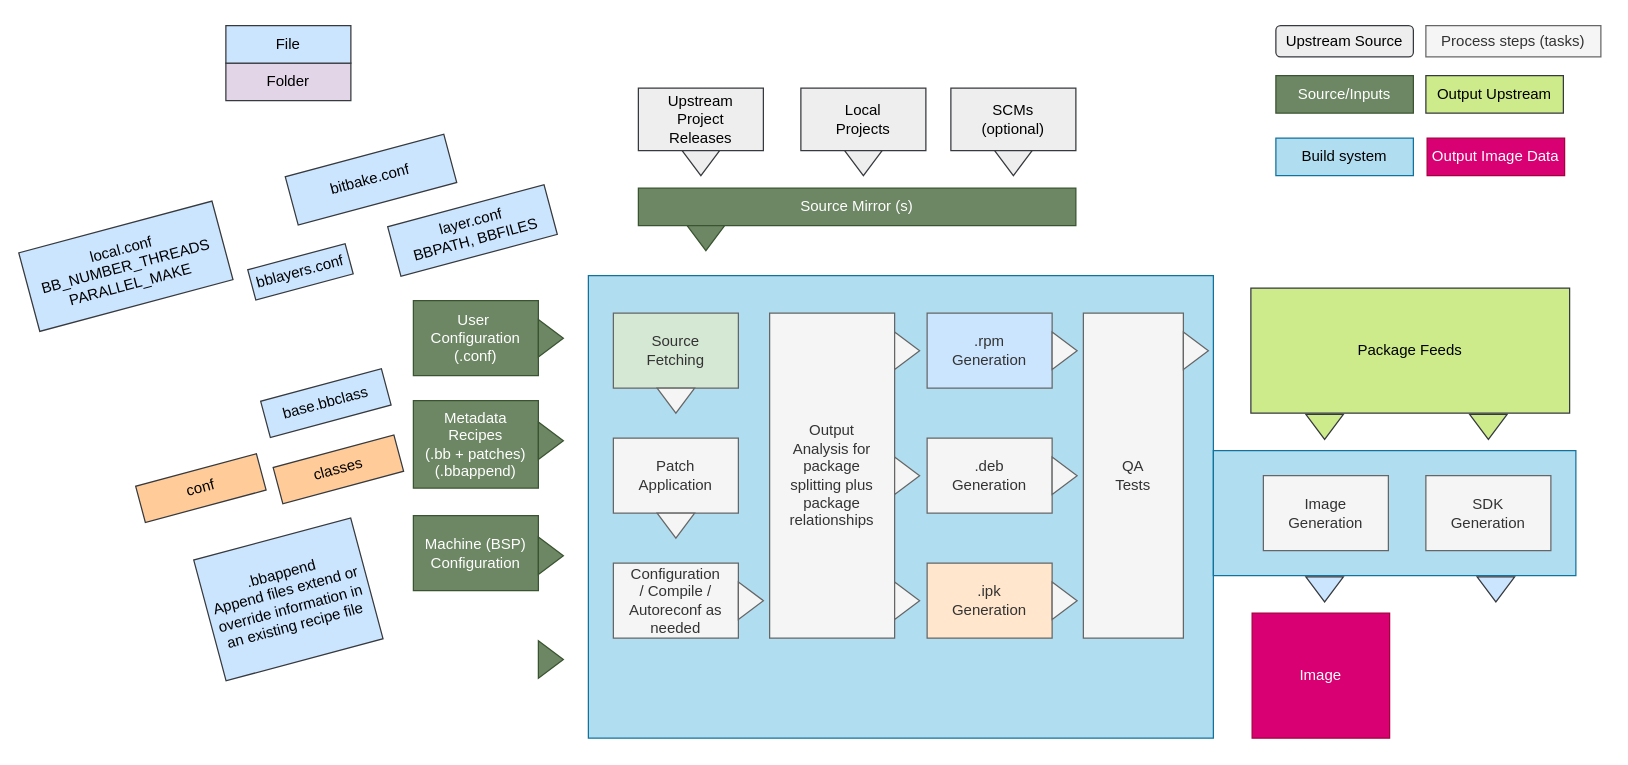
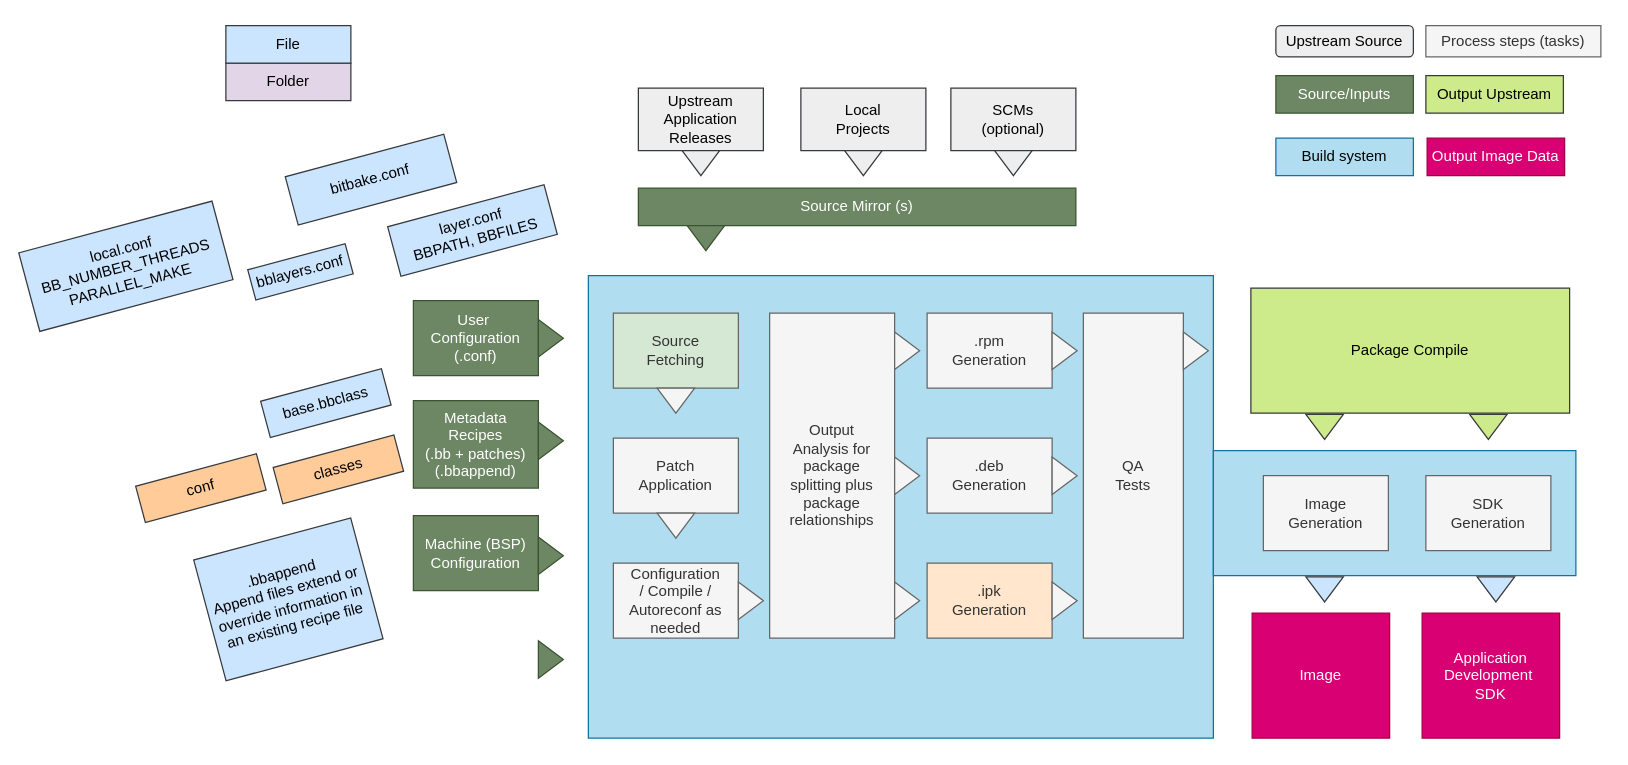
  <mxCell id="0" />
  <mxCell id="1" parent="0" />
  <mxCell id="2" value="User&amp;nbsp;&lt;br&gt;Configuration&lt;br&gt;(.conf)" style="rounded=0;whiteSpace=wrap;html=1;fillColor=#6d8764;strokeColor=#3A5431;fontColor=#ffffff;" parent="1" vertex="1"><mxGeometry x="330" y="240" width="100" height="60" as="geometry" /></mxCell>
  <mxCell id="3" value="Metadata&lt;br&gt;Recipes&lt;br&gt;(.bb + patches)&lt;br&gt;(.bbappend)" style="rounded=0;whiteSpace=wrap;html=1;fillColor=#6d8764;strokeColor=#3A5431;fontColor=#ffffff;" parent="1" vertex="1"><mxGeometry x="330" y="320" width="100" height="70" as="geometry" /></mxCell>
  <mxCell id="4" value="Machine (BSP)&lt;br&gt;Configuration" style="rounded=0;whiteSpace=wrap;html=1;fillColor=#6d8764;strokeColor=#3A5431;fontColor=#ffffff;" parent="1" vertex="1"><mxGeometry x="330" y="412" width="100" height="60" as="geometry" /></mxCell>
  <mxCell id="5" value="" style="rounded=0;whiteSpace=wrap;html=1;fillColor=#b1ddf0;strokeColor=#10739e;" parent="1" vertex="1"><mxGeometry x="470" y="220" width="500" height="370" as="geometry" /></mxCell>
  <mxCell id="6" value="Source&lt;br&gt;Fetching" style="rounded=0;whiteSpace=wrap;html=1;fillColor=#d5e8d4;strokeColor=#666666;fontColor=#333333;" parent="1" vertex="1"><mxGeometry x="490" y="250" width="100" height="60" as="geometry" /></mxCell>
  <mxCell id="7" value="Patch&lt;br&gt;Application" style="rounded=0;whiteSpace=wrap;html=1;fillColor=#f5f5f5;strokeColor=#666666;fontColor=#333333;" parent="1" vertex="1"><mxGeometry x="490" y="350" width="100" height="60" as="geometry" /></mxCell>
  <mxCell id="8" value="Configuration&lt;br&gt;/ Compile /&lt;br&gt;Autoreconf as needed" style="rounded=0;whiteSpace=wrap;html=1;fillColor=#f5f5f5;strokeColor=#666666;fontColor=#333333;" parent="1" vertex="1"><mxGeometry x="490" y="450" width="100" height="60" as="geometry" /></mxCell>
  <mxCell id="9" value="Output&lt;br&gt;Analysis for package &lt;br&gt;splitting plus package relationships" style="rounded=0;whiteSpace=wrap;html=1;fillColor=#f5f5f5;strokeColor=#666666;fontColor=#333333;" parent="1" vertex="1"><mxGeometry x="615" y="250" width="100" height="260" as="geometry" /></mxCell>
- <mxCell id="10" value=".rpm&lt;br&gt;Generation" style="rounded=0;whiteSpace=wrap;html=1;fillColor=#cce5ff;strokeColor=#666666;fontColor=#333333;" parent="1" vertex="1"><mxGeometry x="741" y="250" width="100" height="60" as="geometry" /></mxCell>
+ <mxCell id="10" value=".rpm&lt;br&gt;Generation" style="rounded=0;whiteSpace=wrap;html=1;fillColor=#f5f5f5;strokeColor=#666666;fontColor=#333333;" parent="1" vertex="1"><mxGeometry x="741" y="250" width="100" height="60" as="geometry" /></mxCell>
  <mxCell id="11" value=".deb&lt;br&gt;Generation" style="rounded=0;whiteSpace=wrap;html=1;fillColor=#f5f5f5;strokeColor=#666666;fontColor=#333333;" parent="1" vertex="1"><mxGeometry x="741" y="350" width="100" height="60" as="geometry" /></mxCell>
  <mxCell id="12" value=".ipk&lt;br&gt;Generation" style="rounded=0;whiteSpace=wrap;html=1;fillColor=#ffe6cc;strokeColor=#666666;fontColor=#333333;" parent="1" vertex="1"><mxGeometry x="741" y="450" width="100" height="60" as="geometry" /></mxCell>
  <mxCell id="13" value="QA&lt;br&gt;Tests" style="rounded=0;whiteSpace=wrap;html=1;fillColor=#f5f5f5;strokeColor=#666666;fontColor=#333333;" parent="1" vertex="1"><mxGeometry x="866" y="250" width="80" height="260" as="geometry" /></mxCell>
  <mxCell id="14" value="" style="rounded=0;whiteSpace=wrap;html=1;fillColor=#b1ddf0;strokeColor=#10739e;" parent="1" vertex="1"><mxGeometry x="970" y="360" width="290" height="100" as="geometry" /></mxCell>
  <mxCell id="15" value="Image&lt;br&gt;Generation" style="rounded=0;whiteSpace=wrap;html=1;fillColor=#f5f5f5;strokeColor=#666666;fontColor=#333333;" parent="1" vertex="1"><mxGeometry x="1010" y="380" width="100" height="60" as="geometry" /></mxCell>
  <mxCell id="16" value="SDK&lt;br&gt;Generation" style="rounded=0;whiteSpace=wrap;html=1;fillColor=#f5f5f5;strokeColor=#666666;fontColor=#333333;" parent="1" vertex="1"><mxGeometry x="1140" y="380" width="100" height="60" as="geometry" /></mxCell>
  <mxCell id="17" value="Image" style="rounded=0;whiteSpace=wrap;html=1;fillColor=#d80073;strokeColor=#A50040;fontColor=#ffffff;" parent="1" vertex="1"><mxGeometry x="1001" y="490" width="110" height="100" as="geometry" /></mxCell>
- <mxCell id="19" value="Package Feeds" style="rounded=0;whiteSpace=wrap;html=1;fillColor=#cdeb8b;strokeColor=#36393d;" parent="1" vertex="1"><mxGeometry x="1000" y="230" width="255" height="100" as="geometry" /></mxCell>
+ <mxCell id="18" value="Application Development&amp;nbsp;&lt;br&gt;SDK" style="rounded=0;whiteSpace=wrap;html=1;fillColor=#d80073;strokeColor=#A50040;fontColor=#ffffff;" parent="1" vertex="1"><mxGeometry x="1137" y="490" width="110" height="100" as="geometry" /></mxCell>
+ <mxCell id="19" value="Package Compile" style="rounded=0;whiteSpace=wrap;html=1;fillColor=#cdeb8b;strokeColor=#36393d;" parent="1" vertex="1"><mxGeometry x="1000" y="230" width="255" height="100" as="geometry" /></mxCell>
  <mxCell id="20" value="Output Upstream" style="rounded=0;whiteSpace=wrap;html=1;fillColor=#cdeb8b;strokeColor=#36393d;" parent="1" vertex="1"><mxGeometry x="1140" y="60" width="110" height="30" as="geometry" /></mxCell>
  <mxCell id="21" value="Source/Inputs" style="rounded=0;whiteSpace=wrap;html=1;fillColor=#6d8764;strokeColor=#3A5431;fontColor=#ffffff;" parent="1" vertex="1"><mxGeometry x="1020" y="60" width="110" height="30" as="geometry" /></mxCell>
- <mxCell id="22" value="Upstream&lt;br&gt;Project&lt;br&gt;Releases" style="rounded=0;whiteSpace=wrap;html=1;fillColor=#eeeeee;strokeColor=#36393d;" parent="1" vertex="1"><mxGeometry x="510" y="70" width="100" height="50" as="geometry" /></mxCell>
+ <mxCell id="22" value="Upstream&lt;br&gt;Application&lt;br&gt;Releases" style="rounded=0;whiteSpace=wrap;html=1;fillColor=#eeeeee;strokeColor=#36393d;" parent="1" vertex="1"><mxGeometry x="510" y="70" width="100" height="50" as="geometry" /></mxCell>
  <mxCell id="23" value="Local &lt;br&gt;Projects" style="rounded=0;whiteSpace=wrap;html=1;fillColor=#eeeeee;strokeColor=#36393d;" parent="1" vertex="1"><mxGeometry x="640" y="70" width="100" height="50" as="geometry" /></mxCell>
  <mxCell id="24" value="SCMs&lt;br&gt;(optional)" style="rounded=0;whiteSpace=wrap;html=1;fillColor=#eeeeee;strokeColor=#36393d;" parent="1" vertex="1"><mxGeometry x="760" y="70" width="100" height="50" as="geometry" /></mxCell>
  <mxCell id="25" value="Source Mirror (s)" style="rounded=0;whiteSpace=wrap;html=1;fillColor=#6d8764;strokeColor=#3A5431;fontColor=#ffffff;" parent="1" vertex="1"><mxGeometry x="510" y="150" width="350" height="30" as="geometry" /></mxCell>
  <mxCell id="26" value="" style="triangle;whiteSpace=wrap;html=1;rotation=90;fillColor=#eeeeee;strokeColor=#36393d;" parent="1" vertex="1"><mxGeometry x="550" y="115" width="20" height="30" as="geometry" /></mxCell>
  <mxCell id="27" value="" style="triangle;whiteSpace=wrap;html=1;rotation=90;fillColor=#eeeeee;strokeColor=#36393d;" parent="1" vertex="1"><mxGeometry x="680" y="115" width="20" height="30" as="geometry" /></mxCell>
  <mxCell id="28" value="" style="triangle;whiteSpace=wrap;html=1;rotation=90;fillColor=#eeeeee;strokeColor=#36393d;" parent="1" vertex="1"><mxGeometry x="800" y="115" width="20" height="30" as="geometry" /></mxCell>
  <mxCell id="29" value="" style="triangle;whiteSpace=wrap;html=1;rotation=0;fillColor=#6d8764;strokeColor=#3A5431;fontColor=#ffffff;" parent="1" vertex="1"><mxGeometry x="430" y="255" width="20" height="30" as="geometry" /></mxCell>
  <mxCell id="30" value="" style="triangle;whiteSpace=wrap;html=1;rotation=0;fillColor=#6d8764;strokeColor=#3A5431;fontColor=#ffffff;" parent="1" vertex="1"><mxGeometry x="430" y="337" width="20" height="30" as="geometry" /></mxCell>
  <mxCell id="31" value="" style="triangle;whiteSpace=wrap;html=1;rotation=0;fillColor=#6d8764;strokeColor=#3A5431;fontColor=#ffffff;" parent="1" vertex="1"><mxGeometry x="430" y="429" width="20" height="30" as="geometry" /></mxCell>
  <mxCell id="32" value="" style="triangle;whiteSpace=wrap;html=1;rotation=0;fillColor=#6d8764;strokeColor=#3A5431;fontColor=#ffffff;" parent="1" vertex="1"><mxGeometry x="430" y="512" width="20" height="30" as="geometry" /></mxCell>
  <mxCell id="33" value="" style="triangle;whiteSpace=wrap;html=1;rotation=90;fillColor=#6d8764;strokeColor=#3A5431;fontColor=#ffffff;" parent="1" vertex="1"><mxGeometry x="554" y="175" width="20" height="30" as="geometry" /></mxCell>
  <mxCell id="34" value="" style="triangle;whiteSpace=wrap;html=1;rotation=90;fillColor=#f5f5f5;strokeColor=#666666;fontColor=#333333;" parent="1" vertex="1"><mxGeometry x="530" y="305" width="20" height="30" as="geometry" /></mxCell>
  <mxCell id="35" value="" style="triangle;whiteSpace=wrap;html=1;rotation=90;fillColor=#f5f5f5;strokeColor=#666666;fontColor=#333333;" parent="1" vertex="1"><mxGeometry x="530" y="405" width="20" height="30" as="geometry" /></mxCell>
  <mxCell id="36" value="" style="triangle;whiteSpace=wrap;html=1;rotation=0;fillColor=#f5f5f5;strokeColor=#666666;fontColor=#333333;" parent="1" vertex="1"><mxGeometry x="590" y="465" width="20" height="30" as="geometry" /></mxCell>
  <mxCell id="37" value="" style="triangle;whiteSpace=wrap;html=1;rotation=0;fillColor=#f5f5f5;strokeColor=#666666;fontColor=#333333;" parent="1" vertex="1"><mxGeometry x="715" y="265" width="20" height="30" as="geometry" /></mxCell>
  <mxCell id="38" value="" style="triangle;whiteSpace=wrap;html=1;rotation=0;fillColor=#f5f5f5;strokeColor=#666666;fontColor=#333333;" parent="1" vertex="1"><mxGeometry x="715" y="365" width="20" height="30" as="geometry" /></mxCell>
  <mxCell id="39" value="" style="triangle;whiteSpace=wrap;html=1;rotation=0;fillColor=#f5f5f5;strokeColor=#666666;fontColor=#333333;" parent="1" vertex="1"><mxGeometry x="715" y="465" width="20" height="30" as="geometry" /></mxCell>
  <mxCell id="40" value="" style="triangle;whiteSpace=wrap;html=1;rotation=0;fillColor=#f5f5f5;strokeColor=#666666;fontColor=#333333;" parent="1" vertex="1"><mxGeometry x="841" y="265" width="20" height="30" as="geometry" /></mxCell>
  <mxCell id="41" value="" style="triangle;whiteSpace=wrap;html=1;rotation=0;fillColor=#f5f5f5;strokeColor=#666666;fontColor=#333333;" parent="1" vertex="1"><mxGeometry x="841" y="365" width="20" height="30" as="geometry" /></mxCell>
  <mxCell id="42" value="" style="triangle;whiteSpace=wrap;html=1;rotation=0;fillColor=#f5f5f5;strokeColor=#666666;fontColor=#333333;" parent="1" vertex="1"><mxGeometry x="841" y="465" width="20" height="30" as="geometry" /></mxCell>
  <mxCell id="43" value="" style="triangle;whiteSpace=wrap;html=1;rotation=0;fillColor=#f5f5f5;strokeColor=#666666;fontColor=#333333;" parent="1" vertex="1"><mxGeometry x="946" y="265" width="20" height="30" as="geometry" /></mxCell>
  <mxCell id="44" value="" style="triangle;whiteSpace=wrap;html=1;rotation=90;fillColor=#cdeb8b;strokeColor=#36393d;" parent="1" vertex="1"><mxGeometry x="1049" y="326" width="20" height="30" as="geometry" /></mxCell>
  <mxCell id="45" value="" style="triangle;whiteSpace=wrap;html=1;rotation=90;fillColor=#cdeb8b;strokeColor=#36393d;" parent="1" vertex="1"><mxGeometry x="1180" y="326" width="20" height="30" as="geometry" /></mxCell>
  <mxCell id="46" value="" style="triangle;whiteSpace=wrap;html=1;rotation=90;fillColor=#cce5ff;strokeColor=#36393d;" parent="1" vertex="1"><mxGeometry x="1049" y="456" width="20" height="30" as="geometry" /></mxCell>
  <mxCell id="47" value="" style="triangle;whiteSpace=wrap;html=1;rotation=90;fillColor=#cce5ff;strokeColor=#36393d;" parent="1" vertex="1"><mxGeometry x="1186" y="456" width="20" height="30" as="geometry" /></mxCell>
  <mxCell id="48" value="Upstream Source" style="whiteSpace=wrap;html=1;fillColor=#eeeeee;strokeColor=#36393d;rounded=1;" parent="1" vertex="1"><mxGeometry x="1020" y="20" width="110" height="25" as="geometry" /></mxCell>
  <mxCell id="49" value="Build system" style="rounded=0;whiteSpace=wrap;html=1;fillColor=#b1ddf0;strokeColor=#10739e;" parent="1" vertex="1"><mxGeometry x="1020" y="110" width="110" height="30" as="geometry" /></mxCell>
  <mxCell id="50" value="Output Image Data" style="rounded=0;whiteSpace=wrap;html=1;fillColor=#d80073;strokeColor=#A50040;fontColor=#ffffff;" parent="1" vertex="1"><mxGeometry x="1141" y="110" width="110" height="30" as="geometry" /></mxCell>
  <mxCell id="51" value="Process steps (tasks)" style="rounded=0;whiteSpace=wrap;html=1;fillColor=#f5f5f5;strokeColor=#666666;fontColor=#333333;" parent="1" vertex="1"><mxGeometry x="1140" y="20" width="140" height="25" as="geometry" /></mxCell>
  <mxCell id="52" value="bitbake.conf" style="rounded=0;whiteSpace=wrap;html=1;rotation=-15;fillColor=#cce5ff;strokeColor=#36393d;" parent="1" vertex="1"><mxGeometry x="230.45" y="123.19" width="131.29" height="40" as="geometry" /></mxCell>
  <mxCell id="53" value="base.bbclass" style="rounded=0;whiteSpace=wrap;html=1;rotation=-15;fillColor=#cce5ff;strokeColor=#36393d;" parent="1" vertex="1"><mxGeometry x="210" y="307" width="100" height="30" as="geometry" /></mxCell>
  <mxCell id="54" value="classes" style="rounded=0;whiteSpace=wrap;html=1;rotation=-15;fillColor=#ffcc99;strokeColor=#36393d;" parent="1" vertex="1"><mxGeometry x="220" y="360" width="100" height="30" as="geometry" /></mxCell>
  <mxCell id="55" value="Folder" style="rounded=0;whiteSpace=wrap;html=1;rotation=0;fillColor=#e1d5e7;strokeColor=#36393d;" parent="1" vertex="1"><mxGeometry x="180" y="50" width="100" height="30" as="geometry" /></mxCell>
  <mxCell id="56" value="File" style="rounded=0;whiteSpace=wrap;html=1;rotation=0;fillColor=#cce5ff;strokeColor=#36393d;" parent="1" vertex="1"><mxGeometry x="180" y="20" width="100" height="30" as="geometry" /></mxCell>
  <mxCell id="57" value=".bbappend&lt;br&gt;Append files extend or override information in an existing recipe file" style="rounded=0;whiteSpace=wrap;html=1;rotation=-15;fillColor=#cce5ff;strokeColor=#36393d;" parent="1" vertex="1"><mxGeometry x="165" y="429" width="130" height="100" as="geometry" /></mxCell>
  <mxCell id="58" value="bblayers.conf" style="rounded=0;whiteSpace=wrap;html=1;rotation=-15;fillColor=#cce5ff;strokeColor=#36393d;" parent="1" vertex="1"><mxGeometry x="199.35" y="204.45" width="80.65" height="25" as="geometry" /></mxCell>
  <mxCell id="59" value="layer.conf&lt;br&gt;BBPATH, BBFILES" style="rounded=0;whiteSpace=wrap;html=1;rotation=-15;fillColor=#cce5ff;strokeColor=#36393d;" parent="1" vertex="1"><mxGeometry x="312.54" y="163.41" width="129.5" height="41.04" as="geometry" /></mxCell>
  <mxCell id="60" value="conf" style="rounded=0;whiteSpace=wrap;html=1;rotation=-15;fillColor=#ffcc99;strokeColor=#36393d;" parent="1" vertex="1"><mxGeometry x="110" y="375" width="100" height="30" as="geometry" /></mxCell>
  <mxCell id="61" value="local.conf&lt;br&gt;BB_NUMBER_THREADS&lt;br&gt;PARALLEL_MAKE" style="rounded=0;whiteSpace=wrap;html=1;rotation=-15;fillColor=#cce5ff;strokeColor=#36393d;" parent="1" vertex="1"><mxGeometry x="20" y="180" width="160" height="65" as="geometry" /></mxCell>
